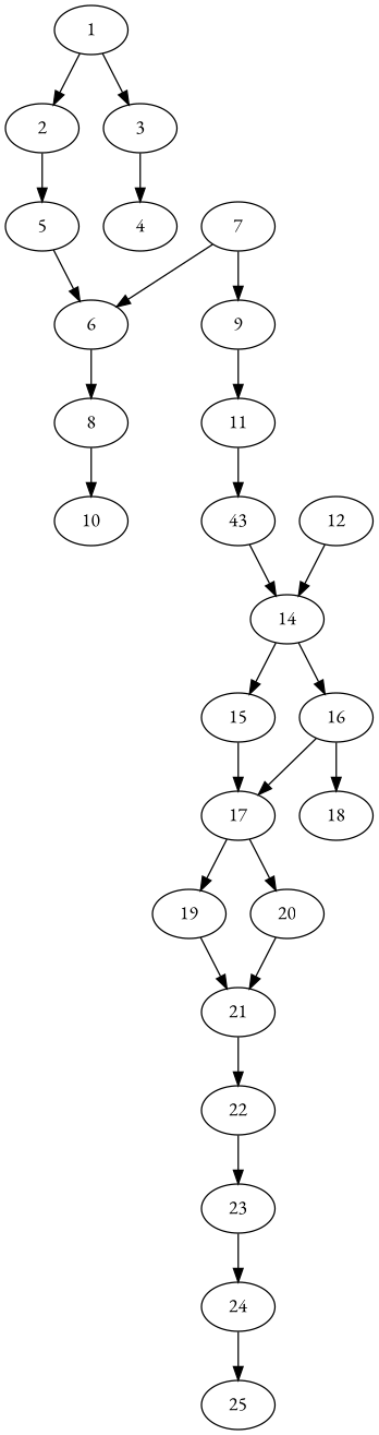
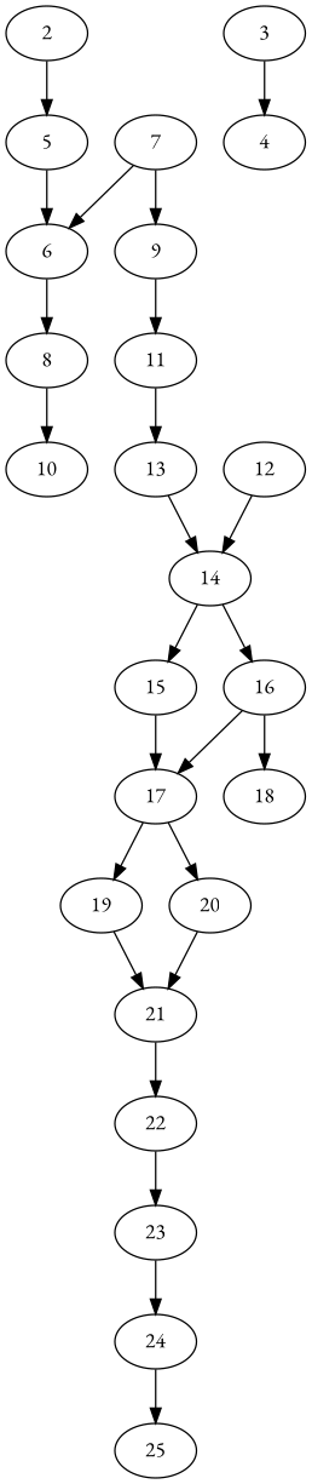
  digraph {
    fontname="EB Garamond"
    node [alpha=0.14 fontname="EB Garamond"]
    edge [fontname="EB Garamond"]
-   1 [alpha=0.18 expect_size=39654400]
    2 [alpha=0.03 expect_size=6305792]
    3 [alpha=0.11 expect_size=46491648]
    5 [alpha=0.15 expect_size=12078080]
    4 [expect_size=18013184]
    6 [alpha=0.03 expect_size=47855616]
    8 [expect_size=31781888]
    7 [alpha=0.04 expect_size=34074624]
    9 [alpha=0.04 expect_size=31556608]
    10 [alpha=0.10 expect_size=43020288]
    11 [expect_size=20286464]
-   13 [alpha=0.05 expect_size=20834304 label=43]
+   13 [alpha=0.05 expect_size=20834304]
    12 [alpha=0.02 expect_size=14907392]
    14 [alpha=0.06 expect_size=46523392]
    15 [alpha=0.19 expect_size=32333824]
    16 [alpha=0.07 expect_size=19591168]
    17 [alpha=0.07 expect_size=27344896]
    18 [alpha=0.10 expect_size=35934208]
    19 [alpha=0.05 expect_size=21865472]
    20 [alpha=0.06 expect_size=30760960]
    21 [alpha=0.02 expect_size=8330240]
    22 [alpha=0.18 expect_size=41505792]
    23 [alpha=0.12 expect_size=46972928]
    24 [alpha=0.11 expect_size=12633088]
    25 [expect_size=25787392]
-   1 -> 2
-   1 -> 3
    2 -> 5
    3 -> 4
    5 -> 6
    6 -> 8
    8 -> 10
    7 -> 6
    7 -> 9
    9 -> 11
    11 -> 13
    13 -> 14
    12 -> 14
    14 -> 15
    14 -> 16
    15 -> 17
    16 -> 17
    16 -> 18
    17 -> 19
    17 -> 20
    19 -> 21
    20 -> 21
    21 -> 22
    22 -> 23
    23 -> 24
    24 -> 25
  }
